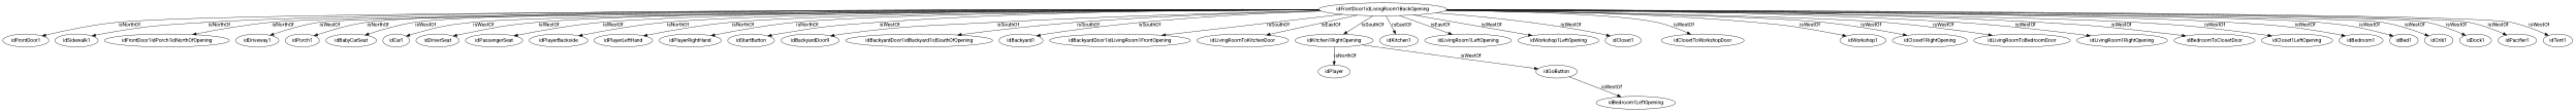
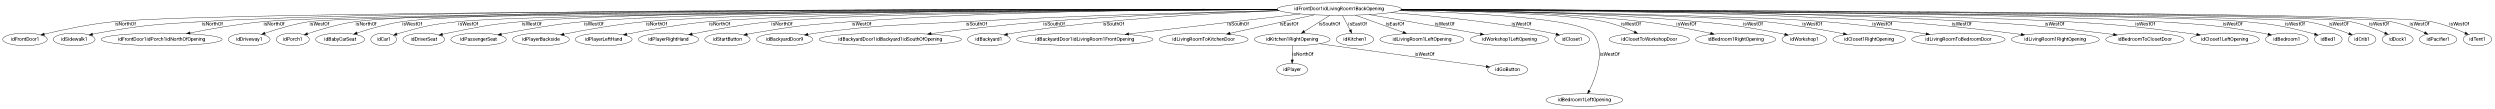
  strict digraph {
    fontname=Roboto
    node [fontname=Roboto node_type=entity_node]
    edge [edge_type=relationship fontname=Roboto]
    idFrontDoor1idLivingRoom1BackOpening
    idFrontDoor1
    idSidewalk1
    idFrontDoor1idPorch1idNorthOfOpening
    idDriveway1
    idPorch1
    idBabyCarSeat
    idCar1
    idDriverSeat
    idPassengerSeat
    idPlayerBackside
    idPlayerLeftHand
    idPlayerRightHand
    idStartButton
    n15 [label=idBackyardDoor9]
    idBackyardDoor1idBackyard1idSouthOfOpening
    idBackyard1
    idBackyardDoor1idLivingRoom1FrontOpening
    idLivingRoomToKitchenDoor
    idKitchen1RightOpening
    idKitchen1
    idLivingRoom1LeftOpening
    idWorkshop1LeftOpening
    idCloset1
    idBedroom1LeftOpening
    idClosetToWorkshopDoor
+   idBedroom1RightOpening
    idWorkshop1
    idCloset1RightOpening
    idLivingRoomToBedroomDoor
    idLivingRoom1RightOpening
    idBedroomToClosetDoor
    idCloset1LeftOpening
    idBedroom1
    idBed1
    idCrib1
    idDock1
    idPacifier1
    idTent1
    idPlayer
    idGoButton
    idFrontDoor1idLivingRoom1BackOpening -> idFrontDoor1 [label=isNorthOf]
    idFrontDoor1idLivingRoom1BackOpening -> idSidewalk1 [label=isNorthOf]
    idFrontDoor1idLivingRoom1BackOpening -> idFrontDoor1idPorch1idNorthOfOpening [label=isNorthOf]
    idFrontDoor1idLivingRoom1BackOpening -> idDriveway1 [label=isWestOf]
    idFrontDoor1idLivingRoom1BackOpening -> idPorch1 [label=isNorthOf]
    idFrontDoor1idLivingRoom1BackOpening -> idBabyCarSeat [label=isWestOf]
    idFrontDoor1idLivingRoom1BackOpening -> idCar1 [label=isWestOf]
    idFrontDoor1idLivingRoom1BackOpening -> idDriverSeat [label=isWestOf]
    idFrontDoor1idLivingRoom1BackOpening -> idPassengerSeat [label=isWestOf]
    idFrontDoor1idLivingRoom1BackOpening -> idPlayerBackside [label=isNorthOf]
    idFrontDoor1idLivingRoom1BackOpening -> idPlayerLeftHand [label=isNorthOf]
    idFrontDoor1idLivingRoom1BackOpening -> idPlayerRightHand [label=isNorthOf]
    idFrontDoor1idLivingRoom1BackOpening -> idStartButton [label=isWestOf]
    idFrontDoor1idLivingRoom1BackOpening -> n15 [label=isSouthOf]
    idFrontDoor1idLivingRoom1BackOpening -> idBackyardDoor1idBackyard1idSouthOfOpening [label=isSouthOf]
    idFrontDoor1idLivingRoom1BackOpening -> idBackyard1 [label=isSouthOf]
    idFrontDoor1idLivingRoom1BackOpening -> idBackyardDoor1idLivingRoom1FrontOpening [label=isSouthOf]
    idFrontDoor1idLivingRoom1BackOpening -> idLivingRoomToKitchenDoor [label=isEastOf]
    idFrontDoor1idLivingRoom1BackOpening -> idKitchen1RightOpening [label=isSouthOf]
    idFrontDoor1idLivingRoom1BackOpening -> idKitchen1 [label=isEastOf]
    idFrontDoor1idLivingRoom1BackOpening -> idLivingRoom1LeftOpening [label=isEastOf]
    idFrontDoor1idLivingRoom1BackOpening -> idWorkshop1LeftOpening [label=isWestOf]
    idFrontDoor1idLivingRoom1BackOpening -> idCloset1 [label=isWestOf]
-   idGoButton -> idBedroom1LeftOpening [label=isWestOf]
+   idFrontDoor1idLivingRoom1BackOpening -> idBedroom1LeftOpening [label=isWestOf]
    idFrontDoor1idLivingRoom1BackOpening -> idClosetToWorkshopDoor [label=isWestOf]
+   idFrontDoor1idLivingRoom1BackOpening -> idBedroom1RightOpening [label=isWestOf]
    idFrontDoor1idLivingRoom1BackOpening -> idWorkshop1 [label=isWestOf]
    idFrontDoor1idLivingRoom1BackOpening -> idCloset1RightOpening [label=isWestOf]
    idFrontDoor1idLivingRoom1BackOpening -> idLivingRoomToBedroomDoor [label=isWestOf]
    idFrontDoor1idLivingRoom1BackOpening -> idLivingRoom1RightOpening [label=isWestOf]
    idFrontDoor1idLivingRoom1BackOpening -> idBedroomToClosetDoor [label=isWestOf]
    idFrontDoor1idLivingRoom1BackOpening -> idCloset1LeftOpening [label=isWestOf]
    idFrontDoor1idLivingRoom1BackOpening -> idBedroom1 [label=isWestOf]
    idFrontDoor1idLivingRoom1BackOpening -> idBed1 [label=isWestOf]
    idFrontDoor1idLivingRoom1BackOpening -> idCrib1 [label=isWestOf]
    idFrontDoor1idLivingRoom1BackOpening -> idDock1 [label=isWestOf]
    idFrontDoor1idLivingRoom1BackOpening -> idPacifier1 [label=isWestOf]
    idFrontDoor1idLivingRoom1BackOpening -> idTent1 [label=isWestOf]
    idKitchen1RightOpening -> idPlayer [label=isNorthOf]
    idKitchen1RightOpening -> idGoButton [label=isWestOf]
  }
